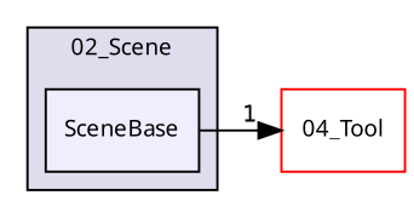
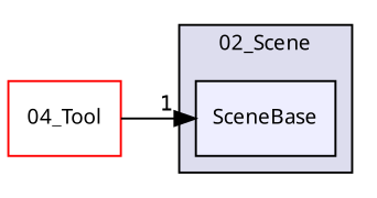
  digraph {
    compound=true
    rankdir=LR
    fontname="Noto Sans"
    node [fontname="Noto Sans" fontsize=10 shape=box style=filled]
    n1 [fillcolor="#eeeeff" label=SceneBase pencolor=black]
    n2 [color=red fillcolor=white label="04_Tool"]
    subgraph cluster_1 {
      bgcolor="#ddddee"
      fontsize=10
      label="02_Scene"
      pencolor=black
      n1
    }
-   n1 -> n2 [headlabel=1 labeldistance=1.5 labelfontname=Helvetica labelfontsize=10 fontname="Noto Sans"]
+   n2 -> n1 [headlabel=1 labeldistance=1.5 labelfontname=Helvetica labelfontsize=10 fontname="Noto Sans"]
  }
